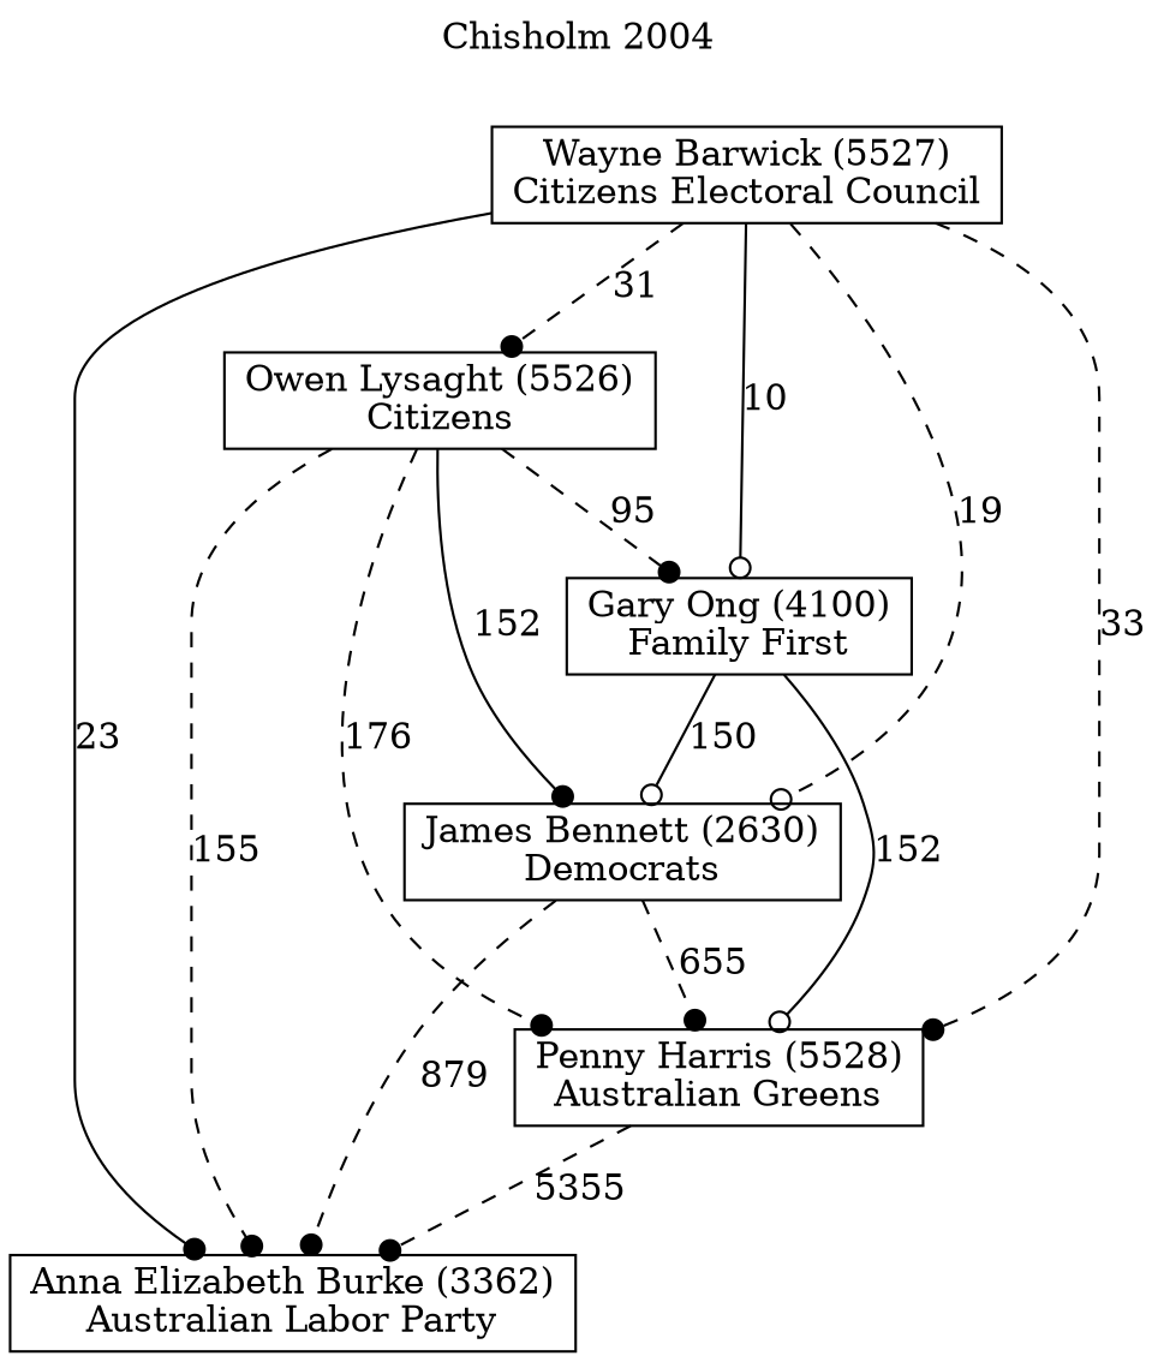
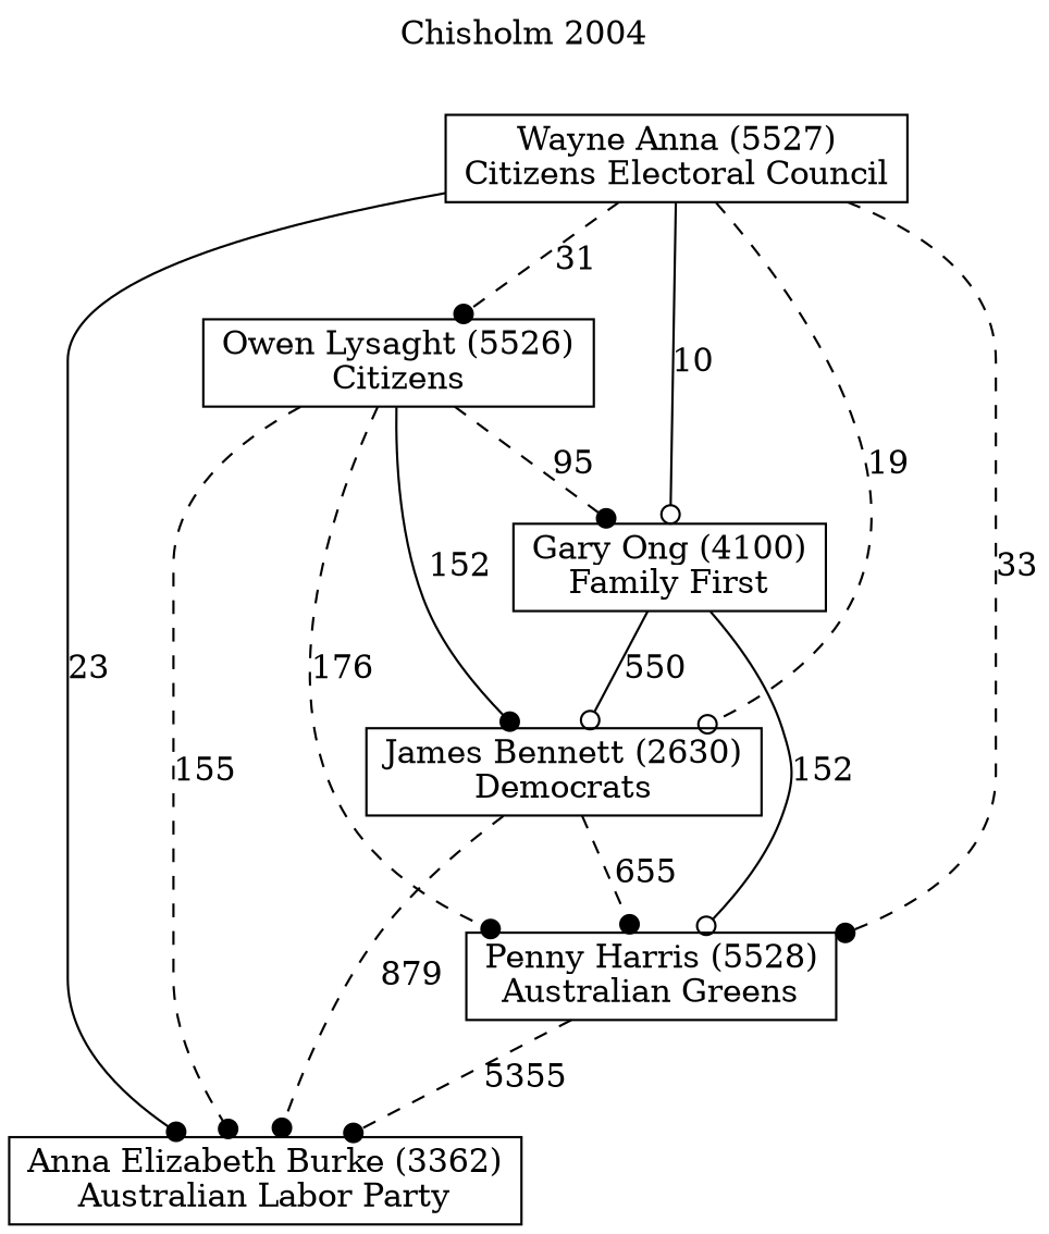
  digraph {
    label="Chisholm 2004"
    labelloc=t
    mclimit=10
    node [shape=box]
    edge [arrowhead=dot style=dashed]
    n1 [label="Anna Elizabeth Burke (3362)\nAustralian Labor Party"]
    n2 [label="Penny Harris (5528)\nAustralian Greens"]
    n3 [label="James Bennett (2630)\nDemocrats"]
    n4 [label="Gary Ong (4100)\nFamily First"]
    n5 [label="Owen Lysaght (5526)\nCitizens"]
-   n6 [label="Wayne Barwick (5527)\nCitizens Electoral Council"]
+   n6 [label="Wayne Anna (5527)\nCitizens Electoral Council"]
    n2 -> n1 [label=5355]
    n3 -> n1 [label=879]
    n3 -> n2 [label=655]
    n4 -> n2 [arrowhead=odot label=152 style=solid]
-   n4 -> n3 [arrowhead=odot label=150 style=solid]
+   n4 -> n3 [arrowhead=odot label=550 style=solid]
    n5 -> n1 [label=155]
    n5 -> n2 [label=176]
    n5 -> n3 [label=152 style=solid]
    n5 -> n4 [label=95]
    n6 -> n1 [label=23 style=solid]
    n6 -> n2 [label=33]
    n6 -> n3 [arrowhead=odot label=19]
    n6 -> n4 [arrowhead=odot label=10 style=solid]
    n6 -> n5 [label=31]
  }
